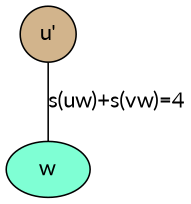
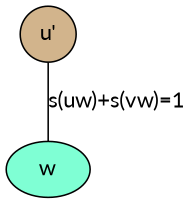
  graph {
    fontname=Lato
    node [style=filled fontname=Lato]
    n1 [label="u'" shape=circle fillcolor=tan]
    w [fillcolor=aquamarine]
-   n1 -- w [label="s(uw)+s(vw)=4" labeldistance=10 fontname=Lato]
+   n1 -- w [label="s(uw)+s(vw)=1" labeldistance=10 fontname=Lato]
  }
